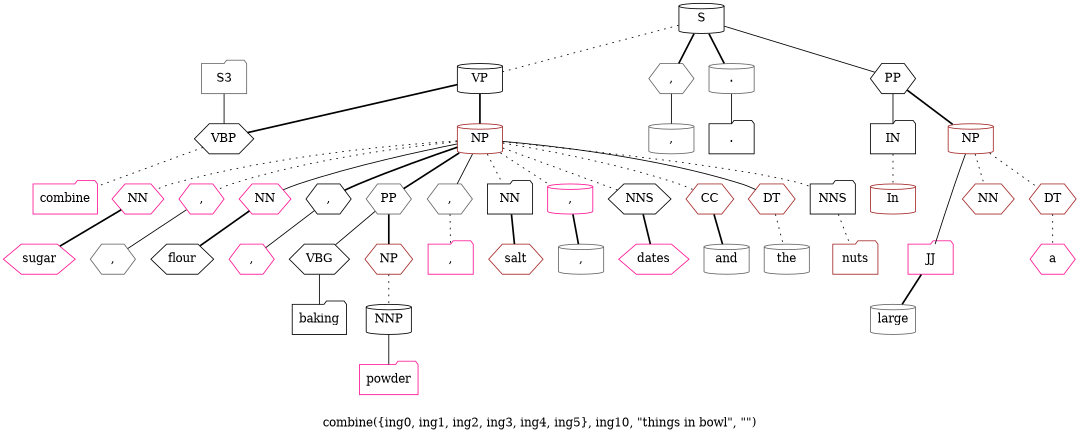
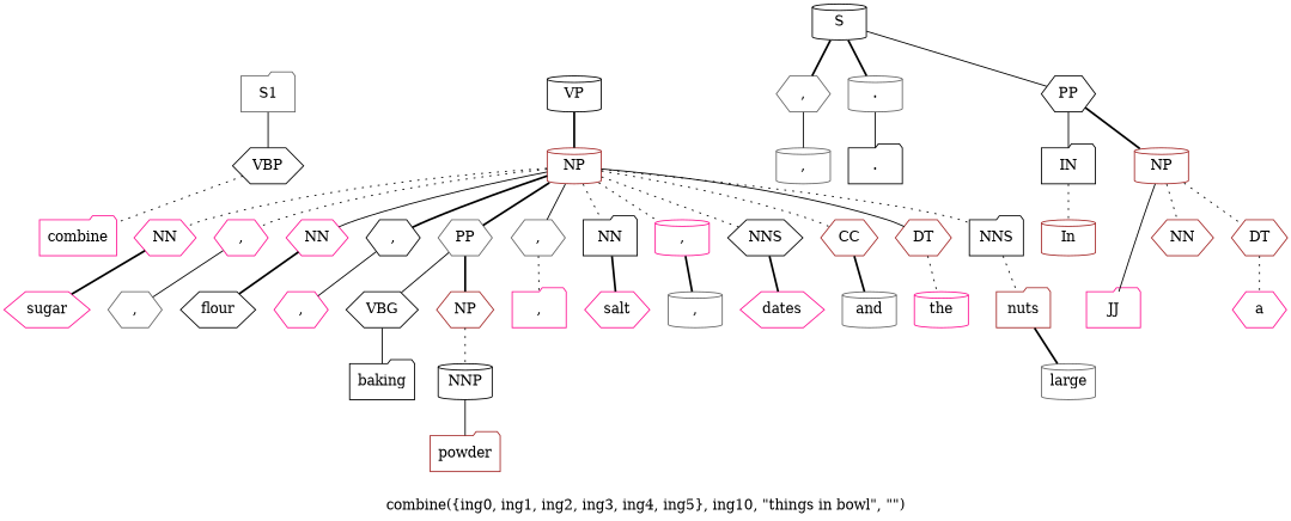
  graph {
    label="combine({ing0, ing1, ing2, ing3, ing4, ing5}, ing10, \"things in bowl\", \"\")"
    node [color=black shape=hexagon]
    edge [style=dotted]
-   n1 [color=gray40 label=S3 shape=folder]
+   n1 [color=gray40 label=S1 shape=folder]
    n2 [label=VBP]
    n3 [label=S shape=cylinder]
    n4 [label=PP]
    n5 [color=gray40 label=","]
    n6 [label=VP shape=cylinder]
    n7 [color=gray40 label="." shape=cylinder]
    n8 [label=IN shape=folder]
    n9 [color=brown label=NP shape=cylinder]
    n10 [color=gray40 label="," shape=cylinder]
    n11 [color=brown label=NP shape=cylinder]
    n12 [label="." shape=folder]
    n13 [color=brown label=In shape=cylinder]
    n14 [color=brown label=DT]
    n15 [color=deeppink label=JJ shape=folder]
    n16 [color=brown label=NN]
    n17 [color=deeppink label=a]
    n18 [color=gray40 label=large shape=cylinder]
    n19 [color=deeppink label=combine shape=folder]
    n20 [color=brown label=DT]
    n21 [color=deeppink label=NN]
    n22 [color=deeppink label=","]
    n23 [color=deeppink label=NN]
    n24 [label=","]
    n25 [color=gray40 label=PP]
    n26 [color=gray40 label=","]
    n27 [label=NN shape=folder]
    n28 [color=deeppink label="," shape=cylinder]
    n29 [label=NNS]
    n30 [color=brown label=CC]
    n31 [label=NNS shape=folder]
-   n32 [color=gray40 label=the shape=cylinder]
+   n32 [color=deeppink label=the shape=cylinder]
    n33 [color=deeppink label=sugar]
    n34 [color=gray40 label=","]
    n35 [label=flour]
    n36 [color=deeppink label=","]
    n37 [label=VBG]
    n38 [color=brown label=NP]
    n39 [color=deeppink label="," shape=folder]
-   n40 [color=brown label=salt]
+   n40 [color=deeppink label=salt]
    n41 [color=gray40 label="," shape=cylinder]
    n42 [color=deeppink label=dates]
    n43 [color=gray40 label=and shape=cylinder]
    n44 [color=brown label=nuts shape=folder]
    n45 [label=baking shape=folder]
    n46 [label=NNP shape=cylinder]
-   n47 [color=deeppink label=powder shape=folder]
+   n47 [color=brown label=powder shape=folder]
    n1 -- n2 [style=solid]
    n2 -- n19
    n3 -- n4 [style=solid]
    n3 -- n5 [style=bold]
-   n3 -- n6
    n3 -- n7 [style=bold]
    n4 -- n8 [style=solid]
    n4 -- n9 [style=bold]
    n5 -- n10 [style=solid]
-   n6 -- n2 [style=bold]
    n6 -- n11 [style=bold]
    n7 -- n12 [style=solid]
    n8 -- n13
    n9 -- n14
    n9 -- n15 [style=solid]
    n9 -- n16
    n11 -- n20 [style=solid]
    n11 -- n21
    n11 -- n22
    n11 -- n23 [style=solid]
    n11 -- n24 [style=bold]
    n11 -- n25 [style=bold]
    n11 -- n26 [style=solid]
    n11 -- n27
    n11 -- n28
    n11 -- n29
    n11 -- n30
    n11 -- n31
    n14 -- n17
-   n15 -- n18 [style=bold]
+   n44 -- n18 [style=bold]
    n20 -- n32
    n21 -- n33 [style=bold]
    n22 -- n34 [style=solid]
    n23 -- n35 [style=bold]
    n24 -- n36 [style=solid]
    n25 -- n37 [style=solid]
    n25 -- n38 [style=bold]
    n26 -- n39
    n27 -- n40 [style=bold]
    n28 -- n41 [style=bold]
    n29 -- n42 [style=bold]
    n30 -- n43 [style=bold]
    n31 -- n44
    n37 -- n45 [style=solid]
    n38 -- n46
    n46 -- n47 [style=solid]
  }
